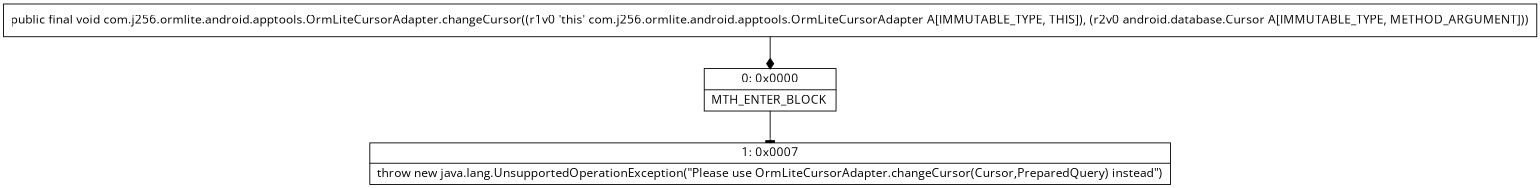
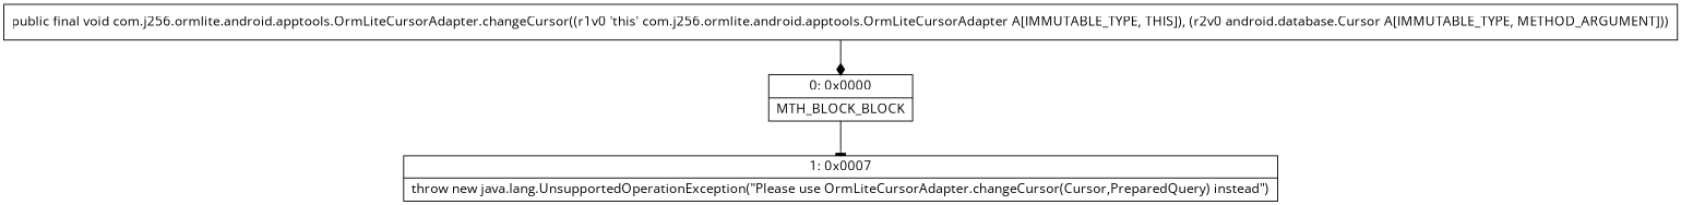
  digraph {
    fontname="Open Sans"
    node [shape=record fontname="Open Sans"]
    edge [fontname="Open Sans"]
-   n1 [label="{0\:\ 0x0000|MTH_ENTER_BLOCK\l}"]
+   n1 [label="{0\:\ 0x0000|MTH_BLOCK_BLOCK\l}"]
    n2 [label="{1\:\ 0x0007|throw new java.lang.UnsupportedOperationException(\"Please use OrmLiteCursorAdapter.changeCursor(Cursor,PreparedQuery) instead\")\l}"]
    n3 [label="{public final void com.j256.ormlite.android.apptools.OrmLiteCursorAdapter.changeCursor((r1v0 'this' com.j256.ormlite.android.apptools.OrmLiteCursorAdapter A[IMMUTABLE_TYPE, THIS]), (r2v0 android.database.Cursor A[IMMUTABLE_TYPE, METHOD_ARGUMENT])) }"]
    n1 -> n2 [arrowhead=tee]
    n3 -> n1 [arrowhead=diamond]
  }
